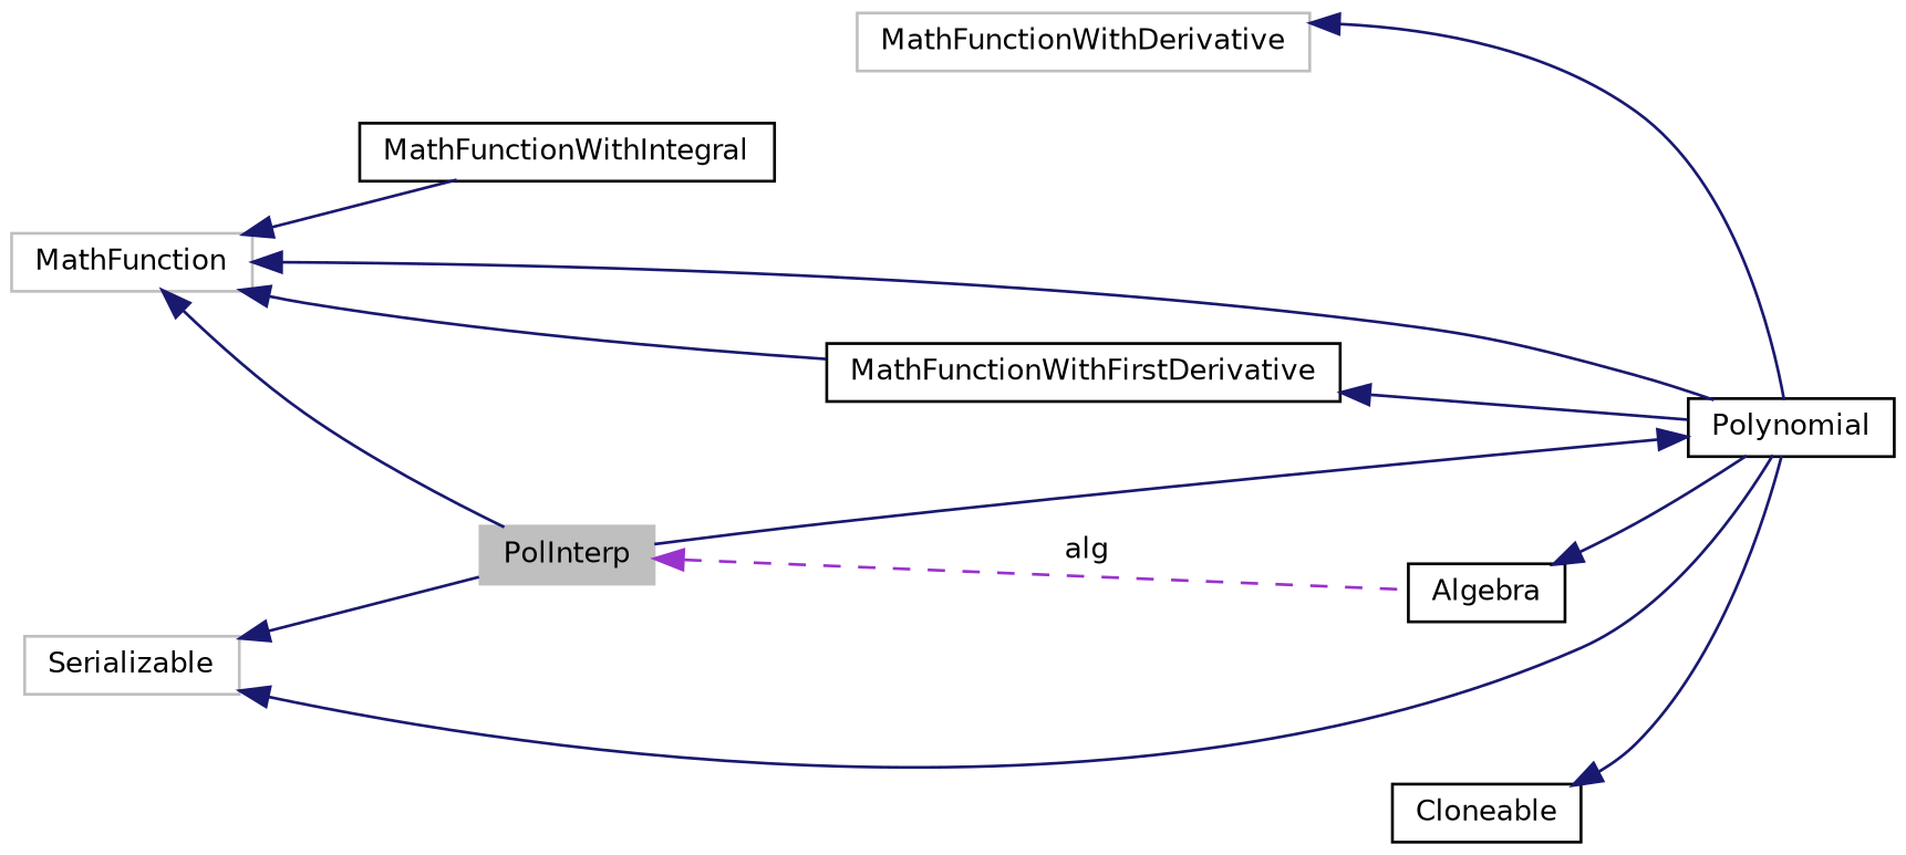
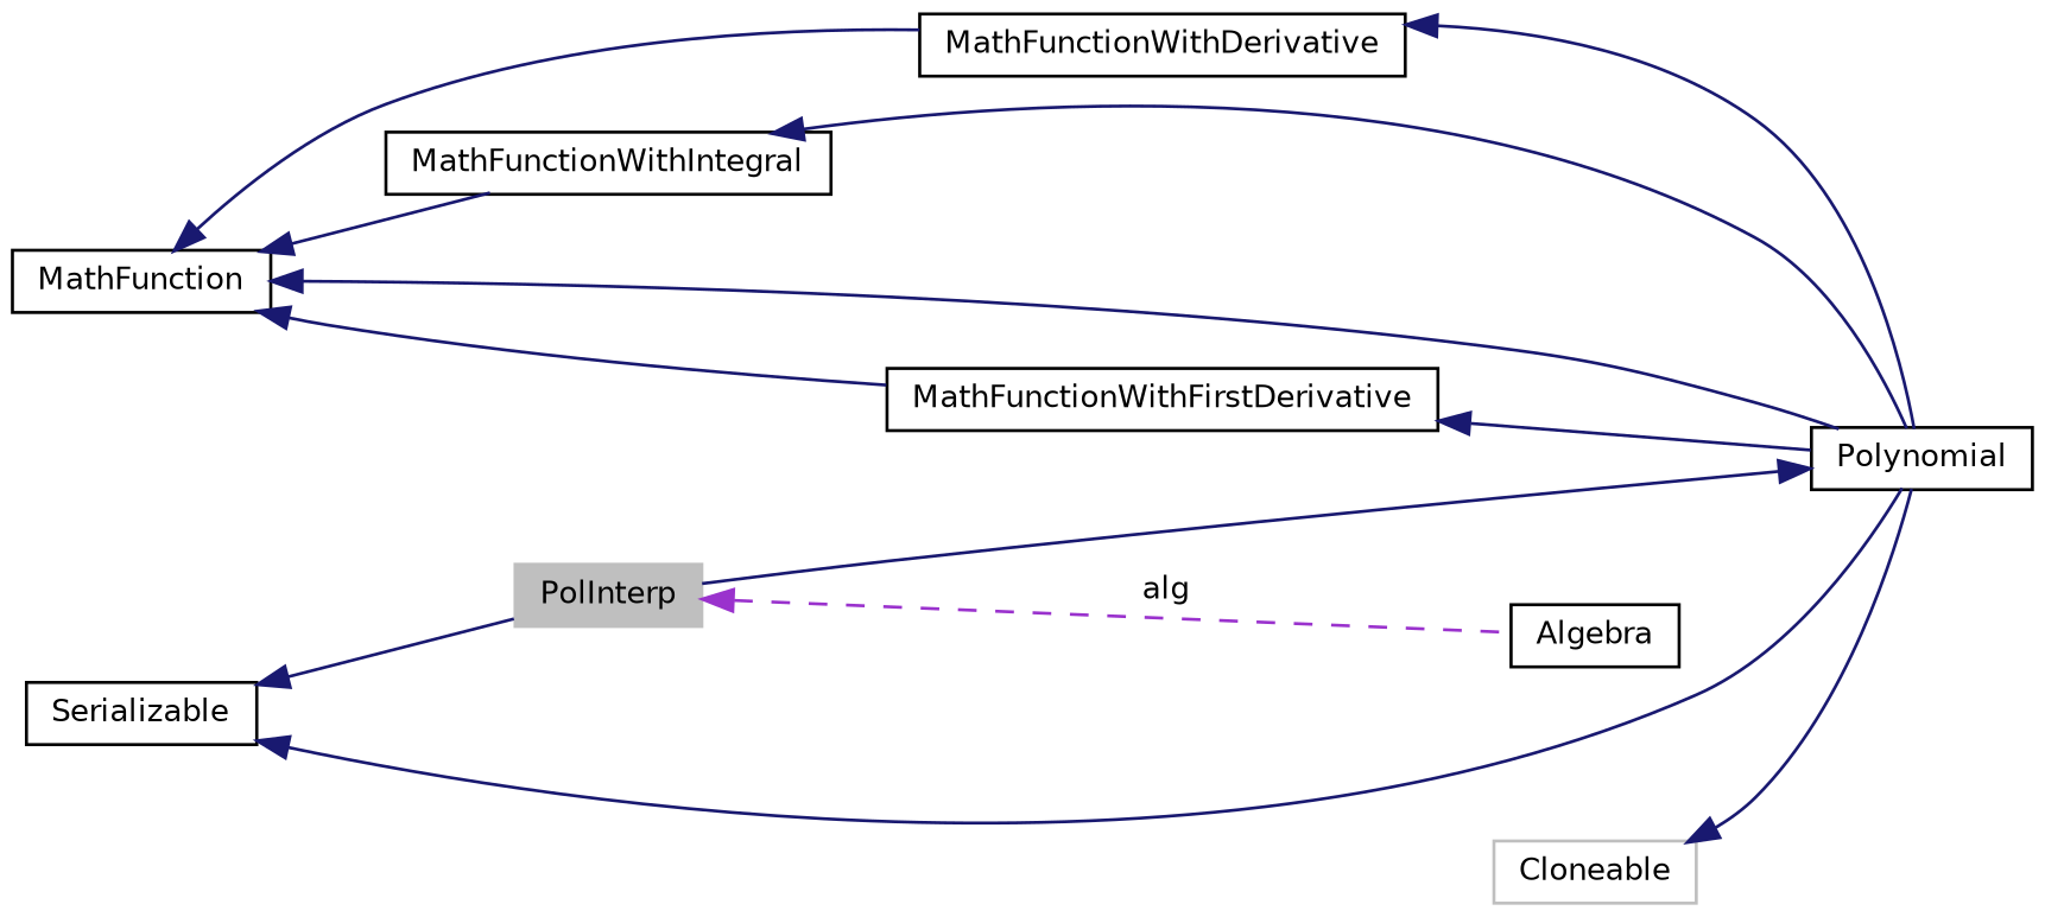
  digraph {
    rankdir=LR
    node [color=black fontname=Helvetica fontsize=10 shape=record]
    edge [color=midnightblue dir=back fontname=Helvetica fontsize=10 labelfontname=Helvetica labelfontsize=10 style=solid]
    n1 [color=grey75 fillcolor=grey75 fontcolor=black height=0.2 label=PolInterp style=filled width=0.4]
    n2 [height=0.2 label=Algebra width=0.4]
    n3 [height=0.2 label=Polynomial width=0.4]
-   n4 [color=grey75 height=0.2 label=MathFunction width=0.4]
+   n4 [height=0.2 label=MathFunction width=0.4]
    n5 [height=0.2 label=MathFunctionWithFirstDerivative width=0.4]
-   n6 [color=grey75 height=0.2 label=MathFunctionWithDerivative width=0.4]
+   n6 [height=0.2 label=MathFunctionWithDerivative width=0.4]
    n7 [height=0.2 label=MathFunctionWithIntegral width=0.4]
-   n8 [color=grey75 height=0.2 label=Serializable width=0.4]
-   n9 [height=0.2 label=Cloneable width=0.4]
+   n8 [height=0.2 label=Serializable width=0.4]
+   n9 [color=grey75 height=0.2 label=Cloneable width=0.4]
    n1 -> n2 [color=darkorchid3 label=" alg" style=dashed]
    n3 -> n1
    n4 -> n3
    n4 -> n5
-   n4 -> n1
+   n4 -> n6
    n4 -> n7
    n5 -> n3
    n6 -> n3
-   n2 -> n3
+   n7 -> n3
    n8 -> n1
    n8 -> n3
    n9 -> n3
  }
